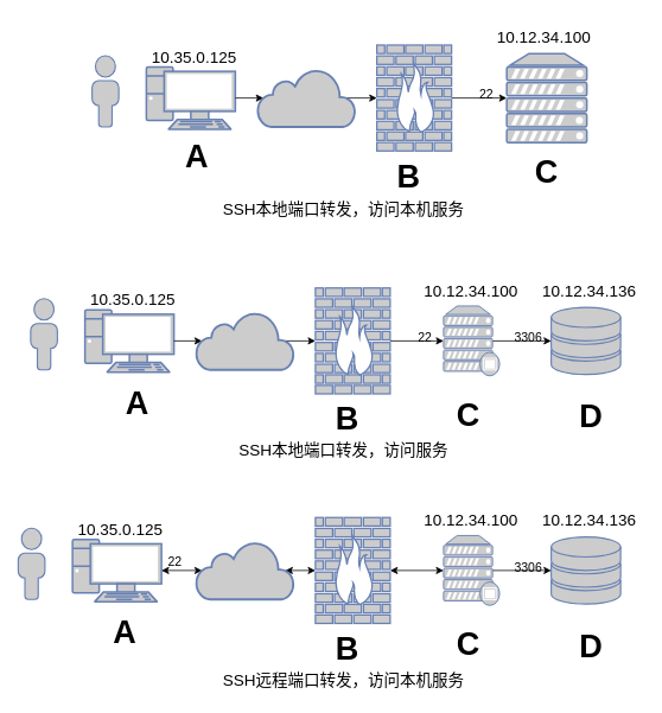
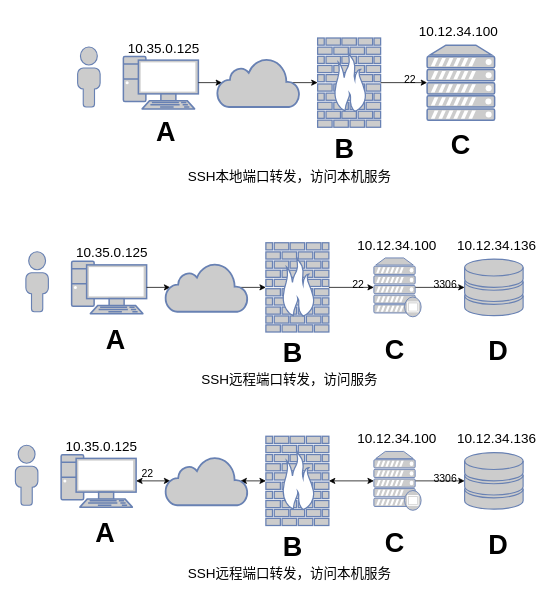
  <mxCell id="0" />
  <mxCell id="1" parent="0" />
  <mxCell id="2" value="" style="fontColor=#0066CC;verticalAlign=top;verticalLabelPosition=bottom;labelPosition=center;align=center;html=1;outlineConnect=0;fillColor=#CCCCCC;strokeColor=#6881B3;gradientColor=none;gradientDirection=north;strokeWidth=2;shape=mxgraph.networks.firewall;" parent="1" vertex="1"><mxGeometry x="423" y="50" width="84" height="119" as="geometry" /></mxCell>
  <mxCell id="3" value="" style="fontColor=#0066CC;verticalAlign=top;verticalLabelPosition=bottom;labelPosition=center;align=center;html=1;outlineConnect=0;fillColor=#CCCCCC;strokeColor=#6881B3;gradientColor=none;gradientDirection=north;strokeWidth=2;shape=mxgraph.networks.user_male;" parent="1" vertex="1"><mxGeometry x="103" y="62" width="30" height="80" as="geometry" /></mxCell>
  <mxCell id="4" value="" style="fontColor=#0066CC;verticalAlign=top;verticalLabelPosition=bottom;labelPosition=center;align=center;html=1;outlineConnect=0;fillColor=#CCCCCC;strokeColor=#6881B3;gradientColor=none;gradientDirection=north;strokeWidth=2;shape=mxgraph.networks.pc;" parent="1" vertex="1"><mxGeometry x="164" y="74.5" width="100" height="70" as="geometry" /></mxCell>
  <mxCell id="5" value="&lt;b&gt;&lt;font style=&quot;font-size: 36px;&quot;&gt;A&lt;/font&gt;&lt;/b&gt;" style="text;html=1;strokeColor=none;fillColor=none;align=center;verticalAlign=middle;whiteSpace=wrap;rounded=0;" parent="1" vertex="1"><mxGeometry x="196" y="149.5" width="50" height="50" as="geometry" /></mxCell>
  <mxCell id="6" value="&lt;b&gt;&lt;font style=&quot;font-size: 36px;&quot;&gt;C&lt;/font&gt;&lt;/b&gt;" style="text;html=1;strokeColor=none;fillColor=none;align=center;verticalAlign=middle;whiteSpace=wrap;rounded=0;" parent="1" vertex="1"><mxGeometry x="589" y="166.5" width="50" height="50" as="geometry" /></mxCell>
  <mxCell id="7" value="&lt;b&gt;&lt;font style=&quot;font-size: 36px;&quot;&gt;B&lt;/font&gt;&lt;/b&gt;" style="text;html=1;strokeColor=none;fillColor=none;align=center;verticalAlign=middle;whiteSpace=wrap;rounded=0;" parent="1" vertex="1"><mxGeometry x="434" y="172" width="50" height="50" as="geometry" /></mxCell>
  <mxCell id="8" value="" style="endArrow=classic;html=1;rounded=0;fontSize=36;exitX=1;exitY=0.5;exitDx=0;exitDy=0;exitPerimeter=0;entryX=0.06;entryY=0.5;entryDx=0;entryDy=0;entryPerimeter=0;" parent="1" source="4" target="15" edge="1"><mxGeometry width="50" height="50" relative="1" as="geometry"><mxPoint x="594" y="119.5" as="sourcePoint" /><mxPoint x="389" y="30.5" as="targetPoint" /></mxGeometry></mxCell>
  <mxCell id="9" value="" style="endArrow=classic;html=1;rounded=0;fontSize=36;exitX=0.91;exitY=0.5;exitDx=0;exitDy=0;exitPerimeter=0;" parent="1" source="15" target="2" edge="1"><mxGeometry width="50" height="50" relative="1" as="geometry"><mxPoint x="565" y="119.5" as="sourcePoint" /><mxPoint x="346" y="-33.5" as="targetPoint" /></mxGeometry></mxCell>
  <mxCell id="10" value="&lt;font style=&quot;font-size: 18px;&quot;&gt;10.12.34.100&lt;/font&gt;" style="text;html=1;strokeColor=none;fillColor=none;align=center;verticalAlign=middle;whiteSpace=wrap;rounded=0;fontSize=36;" parent="1" vertex="1"><mxGeometry x="551" y="20" width="120" height="30" as="geometry" /></mxCell>
  <mxCell id="11" value="&lt;font style=&quot;font-size: 18px;&quot;&gt;10.35.0.125&lt;/font&gt;" style="text;html=1;strokeColor=none;fillColor=none;align=center;verticalAlign=middle;whiteSpace=wrap;rounded=0;fontSize=36;" parent="1" vertex="1"><mxGeometry x="158" y="41.5" width="120" height="30" as="geometry" /></mxCell>
  <mxCell id="12" value="SSH本地端口转发，访问本机服务" style="text;html=1;strokeColor=none;fillColor=none;align=center;verticalAlign=middle;whiteSpace=wrap;rounded=0;fontSize=18;" parent="1" vertex="1"><mxGeometry x="243" y="220" width="286" height="30" as="geometry" /></mxCell>
  <mxCell id="13" value="" style="fontColor=#0066CC;verticalAlign=top;verticalLabelPosition=bottom;labelPosition=center;align=center;html=1;outlineConnect=0;fillColor=#CCCCCC;strokeColor=#6881B3;gradientColor=none;gradientDirection=north;strokeWidth=2;shape=mxgraph.networks.proxy_server;fontSize=18;" parent="1" vertex="1"><mxGeometry x="498" y="343.25" width="63" height="78.5" as="geometry" /></mxCell>
  <mxCell id="14" value="" style="fontColor=#0066CC;verticalAlign=top;verticalLabelPosition=bottom;labelPosition=center;align=center;html=1;outlineConnect=0;fillColor=#CCCCCC;strokeColor=#6881B3;gradientColor=none;gradientDirection=north;strokeWidth=2;shape=mxgraph.networks.server;fontSize=18;" parent="1" vertex="1"><mxGeometry x="569" y="59.5" width="90" height="100" as="geometry" /></mxCell>
  <mxCell id="15" value="" style="html=1;outlineConnect=0;fillColor=#CCCCCC;strokeColor=#6881B3;gradientColor=none;gradientDirection=north;strokeWidth=2;shape=mxgraph.networks.cloud;fontColor=#ffffff;" parent="1" vertex="1"><mxGeometry x="289" y="77" width="110" height="65" as="geometry" /></mxCell>
  <mxCell id="16" value="" style="endArrow=classic;html=1;rounded=0;fontSize=36;exitX=1;exitY=0.5;exitDx=0;exitDy=0;exitPerimeter=0;" parent="1" source="2" target="14" edge="1"><mxGeometry width="50" height="50" relative="1" as="geometry"><mxPoint x="370.1" y="119.5" as="sourcePoint" /><mxPoint x="433" y="119.5" as="targetPoint" /></mxGeometry></mxCell>
  <mxCell id="17" value="&lt;font style=&quot;font-size: 14px;&quot;&gt;22&lt;/font&gt;" style="text;html=1;strokeColor=none;fillColor=none;align=center;verticalAlign=middle;whiteSpace=wrap;rounded=0;fontSize=36;" parent="1" vertex="1"><mxGeometry x="532" y="86.5" width="29" height="22" as="geometry" /></mxCell>
  <mxCell id="18" value="" style="fontColor=#0066CC;verticalAlign=top;verticalLabelPosition=bottom;labelPosition=center;align=center;html=1;outlineConnect=0;fillColor=#CCCCCC;strokeColor=#6881B3;gradientColor=none;gradientDirection=north;strokeWidth=2;shape=mxgraph.networks.firewall;" parent="1" vertex="1"><mxGeometry x="354" y="323" width="84" height="119" as="geometry" /></mxCell>
  <mxCell id="19" value="" style="fontColor=#0066CC;verticalAlign=top;verticalLabelPosition=bottom;labelPosition=center;align=center;html=1;outlineConnect=0;fillColor=#CCCCCC;strokeColor=#6881B3;gradientColor=none;gradientDirection=north;strokeWidth=2;shape=mxgraph.networks.user_male;" parent="1" vertex="1"><mxGeometry x="34" y="335" width="30" height="80" as="geometry" /></mxCell>
  <mxCell id="20" value="" style="fontColor=#0066CC;verticalAlign=top;verticalLabelPosition=bottom;labelPosition=center;align=center;html=1;outlineConnect=0;fillColor=#CCCCCC;strokeColor=#6881B3;gradientColor=none;gradientDirection=north;strokeWidth=2;shape=mxgraph.networks.pc;" parent="1" vertex="1"><mxGeometry x="95" y="347.5" width="100" height="70" as="geometry" /></mxCell>
  <mxCell id="21" value="&lt;b&gt;&lt;font style=&quot;font-size: 36px;&quot;&gt;B&lt;/font&gt;&lt;/b&gt;" style="text;html=1;strokeColor=none;fillColor=none;align=center;verticalAlign=middle;whiteSpace=wrap;rounded=0;" parent="1" vertex="1"><mxGeometry x="365" y="445" width="50" height="50" as="geometry" /></mxCell>
  <mxCell id="22" value="" style="endArrow=classic;html=1;rounded=0;fontSize=36;exitX=1;exitY=0.5;exitDx=0;exitDy=0;exitPerimeter=0;entryX=0.06;entryY=0.5;entryDx=0;entryDy=0;entryPerimeter=0;" parent="1" source="20" target="26" edge="1"><mxGeometry width="50" height="50" relative="1" as="geometry"><mxPoint x="525" y="392.5" as="sourcePoint" /><mxPoint x="320" y="303.5" as="targetPoint" /></mxGeometry></mxCell>
  <mxCell id="23" value="" style="endArrow=classic;html=1;rounded=0;fontSize=36;exitX=0.91;exitY=0.5;exitDx=0;exitDy=0;exitPerimeter=0;" parent="1" source="26" target="18" edge="1"><mxGeometry width="50" height="50" relative="1" as="geometry"><mxPoint x="496" y="392.5" as="sourcePoint" /><mxPoint x="277" y="239.5" as="targetPoint" /></mxGeometry></mxCell>
  <mxCell id="24" value="&lt;font style=&quot;font-size: 18px;&quot;&gt;10.12.34.100&lt;/font&gt;" style="text;html=1;strokeColor=none;fillColor=none;align=center;verticalAlign=middle;whiteSpace=wrap;rounded=0;fontSize=36;" parent="1" vertex="1"><mxGeometry x="469" y="305" width="120" height="30" as="geometry" /></mxCell>
  <mxCell id="25" value="&lt;font style=&quot;font-size: 18px;&quot;&gt;10.35.0.125&lt;/font&gt;" style="text;html=1;strokeColor=none;fillColor=none;align=center;verticalAlign=middle;whiteSpace=wrap;rounded=0;fontSize=36;" parent="1" vertex="1"><mxGeometry x="89" y="314.5" width="120" height="30" as="geometry" /></mxCell>
  <mxCell id="26" value="" style="html=1;outlineConnect=0;fillColor=#CCCCCC;strokeColor=#6881B3;gradientColor=none;gradientDirection=north;strokeWidth=2;shape=mxgraph.networks.cloud;fontColor=#ffffff;" parent="1" vertex="1"><mxGeometry x="220" y="350" width="110" height="65" as="geometry" /></mxCell>
  <mxCell id="27" value="" style="endArrow=classic;html=1;rounded=0;fontSize=36;exitX=1;exitY=0.5;exitDx=0;exitDy=0;exitPerimeter=0;entryX=0;entryY=0.5;entryDx=0;entryDy=0;entryPerimeter=0;" parent="1" source="18" target="13" edge="1"><mxGeometry width="50" height="50" relative="1" as="geometry"><mxPoint x="301.1" y="392.5" as="sourcePoint" /><mxPoint x="364" y="392.5" as="targetPoint" /></mxGeometry></mxCell>
  <mxCell id="28" value="&lt;font style=&quot;font-size: 14px;&quot;&gt;22&lt;/font&gt;" style="text;html=1;strokeColor=none;fillColor=none;align=center;verticalAlign=middle;whiteSpace=wrap;rounded=0;fontSize=36;" parent="1" vertex="1"><mxGeometry x="463" y="359.5" width="29" height="22" as="geometry" /></mxCell>
  <mxCell id="29" value="" style="fontColor=#0066CC;verticalAlign=top;verticalLabelPosition=bottom;labelPosition=center;align=center;html=1;outlineConnect=0;fillColor=#CCCCCC;strokeColor=#6881B3;gradientColor=none;gradientDirection=north;strokeWidth=2;shape=mxgraph.networks.storage;fontSize=14;" parent="1" vertex="1"><mxGeometry x="619" y="344.75" width="78" height="75.5" as="geometry" /></mxCell>
  <mxCell id="30" value="" style="endArrow=classic;html=1;rounded=0;fontSize=36;exitX=0.88;exitY=0.5;exitDx=0;exitDy=0;exitPerimeter=0;entryX=0;entryY=0.5;entryDx=0;entryDy=0;entryPerimeter=0;" parent="1" source="13" target="29" edge="1"><mxGeometry width="50" height="50" relative="1" as="geometry"><mxPoint x="448" y="392.5" as="sourcePoint" /><mxPoint x="508" y="392.5" as="targetPoint" /></mxGeometry></mxCell>
  <mxCell id="31" value="&lt;font style=&quot;font-size: 18px;&quot;&gt;10.12.34.136&lt;/font&gt;" style="text;html=1;strokeColor=none;fillColor=none;align=center;verticalAlign=middle;whiteSpace=wrap;rounded=0;fontSize=36;" parent="1" vertex="1"><mxGeometry x="602" y="305" width="120" height="30" as="geometry" /></mxCell>
  <mxCell id="32" value="&lt;font style=&quot;font-size: 14px;&quot;&gt;3306&lt;/font&gt;" style="text;html=1;strokeColor=none;fillColor=none;align=center;verticalAlign=middle;whiteSpace=wrap;rounded=0;fontSize=36;" parent="1" vertex="1"><mxGeometry x="579" y="359.5" width="29" height="22" as="geometry" /></mxCell>
- <mxCell id="33" value="SSH本地端口转发，访问服务" style="text;html=1;strokeColor=none;fillColor=none;align=center;verticalAlign=middle;whiteSpace=wrap;rounded=0;fontSize=18;" parent="1" vertex="1"><mxGeometry x="243" y="491" width="286" height="30" as="geometry" /></mxCell>
+ <mxCell id="33" value="SSH远程端口转发，访问服务" style="text;html=1;strokeColor=none;fillColor=none;align=center;verticalAlign=middle;whiteSpace=wrap;rounded=0;fontSize=18;" parent="1" vertex="1"><mxGeometry x="243" y="491" width="286" height="30" as="geometry" /></mxCell>
  <mxCell id="34" value="&lt;b&gt;&lt;font style=&quot;font-size: 36px;&quot;&gt;C&lt;/font&gt;&lt;/b&gt;" style="text;html=1;strokeColor=none;fillColor=none;align=center;verticalAlign=middle;whiteSpace=wrap;rounded=0;" parent="1" vertex="1"><mxGeometry x="501" y="440" width="50" height="50" as="geometry" /></mxCell>
  <mxCell id="35" value="&lt;b&gt;&lt;font style=&quot;font-size: 36px;&quot;&gt;D&lt;/font&gt;&lt;/b&gt;" style="text;html=1;strokeColor=none;fillColor=none;align=center;verticalAlign=middle;whiteSpace=wrap;rounded=0;" parent="1" vertex="1"><mxGeometry x="639" y="442" width="50" height="50" as="geometry" /></mxCell>
  <mxCell id="36" value="&lt;b&gt;&lt;font style=&quot;font-size: 36px;&quot;&gt;A&lt;/font&gt;&lt;/b&gt;" style="text;html=1;strokeColor=none;fillColor=none;align=center;verticalAlign=middle;whiteSpace=wrap;rounded=0;" parent="1" vertex="1"><mxGeometry x="129" y="427" width="50" height="50" as="geometry" /></mxCell>
  <mxCell id="37" value="" style="fontColor=#0066CC;verticalAlign=top;verticalLabelPosition=bottom;labelPosition=center;align=center;html=1;outlineConnect=0;fillColor=#CCCCCC;strokeColor=#6881B3;gradientColor=none;gradientDirection=north;strokeWidth=2;shape=mxgraph.networks.proxy_server;fontSize=18;" parent="1" vertex="1"><mxGeometry x="498" y="601.25" width="63" height="78.5" as="geometry" /></mxCell>
  <mxCell id="38" value="" style="fontColor=#0066CC;verticalAlign=top;verticalLabelPosition=bottom;labelPosition=center;align=center;html=1;outlineConnect=0;fillColor=#CCCCCC;strokeColor=#6881B3;gradientColor=none;gradientDirection=north;strokeWidth=2;shape=mxgraph.networks.firewall;" parent="1" vertex="1"><mxGeometry x="354" y="581" width="84" height="119" as="geometry" /></mxCell>
  <mxCell id="39" value="" style="fontColor=#0066CC;verticalAlign=top;verticalLabelPosition=bottom;labelPosition=center;align=center;html=1;outlineConnect=0;fillColor=#CCCCCC;strokeColor=#6881B3;gradientColor=none;gradientDirection=north;strokeWidth=2;shape=mxgraph.networks.user_male;" parent="1" vertex="1"><mxGeometry x="20" y="593" width="30" height="80" as="geometry" /></mxCell>
  <mxCell id="40" value="" style="fontColor=#0066CC;verticalAlign=top;verticalLabelPosition=bottom;labelPosition=center;align=center;html=1;outlineConnect=0;fillColor=#CCCCCC;strokeColor=#6881B3;gradientColor=none;gradientDirection=north;strokeWidth=2;shape=mxgraph.networks.pc;" parent="1" vertex="1"><mxGeometry x="81" y="605.5" width="100" height="70" as="geometry" /></mxCell>
  <mxCell id="41" value="&lt;b&gt;&lt;font style=&quot;font-size: 36px;&quot;&gt;B&lt;/font&gt;&lt;/b&gt;" style="text;html=1;strokeColor=none;fillColor=none;align=center;verticalAlign=middle;whiteSpace=wrap;rounded=0;" parent="1" vertex="1"><mxGeometry x="365" y="703" width="50" height="50" as="geometry" /></mxCell>
  <mxCell id="42" value="" style="endArrow=classic;html=1;rounded=0;fontSize=36;exitX=1;exitY=0.5;exitDx=0;exitDy=0;exitPerimeter=0;entryX=0.06;entryY=0.5;entryDx=0;entryDy=0;entryPerimeter=0;startArrow=classic;startFill=1;" parent="1" source="40" target="46" edge="1"><mxGeometry width="50" height="50" relative="1" as="geometry"><mxPoint x="525" y="650.5" as="sourcePoint" /><mxPoint x="320" y="561.5" as="targetPoint" /></mxGeometry></mxCell>
  <mxCell id="43" value="" style="endArrow=classic;html=1;rounded=0;fontSize=36;exitX=0.91;exitY=0.5;exitDx=0;exitDy=0;exitPerimeter=0;startArrow=classic;startFill=1;" parent="1" source="46" target="38" edge="1"><mxGeometry width="50" height="50" relative="1" as="geometry"><mxPoint x="496" y="650.5" as="sourcePoint" /><mxPoint x="277" y="497.5" as="targetPoint" /></mxGeometry></mxCell>
  <mxCell id="44" value="&lt;font style=&quot;font-size: 18px;&quot;&gt;10.12.34.100&lt;/font&gt;" style="text;html=1;strokeColor=none;fillColor=none;align=center;verticalAlign=middle;whiteSpace=wrap;rounded=0;fontSize=36;" parent="1" vertex="1"><mxGeometry x="469" y="563" width="120" height="30" as="geometry" /></mxCell>
  <mxCell id="45" value="&lt;font style=&quot;font-size: 18px;&quot;&gt;10.35.0.125&lt;/font&gt;" style="text;html=1;strokeColor=none;fillColor=none;align=center;verticalAlign=middle;whiteSpace=wrap;rounded=0;fontSize=36;" parent="1" vertex="1"><mxGeometry x="75" y="572.5" width="120" height="30" as="geometry" /></mxCell>
  <mxCell id="46" value="" style="html=1;outlineConnect=0;fillColor=#CCCCCC;strokeColor=#6881B3;gradientColor=none;gradientDirection=north;strokeWidth=2;shape=mxgraph.networks.cloud;fontColor=#ffffff;" parent="1" vertex="1"><mxGeometry x="220" y="608" width="110" height="65" as="geometry" /></mxCell>
  <mxCell id="47" value="" style="endArrow=classic;html=1;rounded=0;fontSize=36;exitX=1;exitY=0.5;exitDx=0;exitDy=0;exitPerimeter=0;entryX=0;entryY=0.5;entryDx=0;entryDy=0;entryPerimeter=0;startArrow=classic;startFill=1;" parent="1" source="38" target="37" edge="1"><mxGeometry width="50" height="50" relative="1" as="geometry"><mxPoint x="301.1" y="650.5" as="sourcePoint" /><mxPoint x="364" y="650.5" as="targetPoint" /></mxGeometry></mxCell>
  <mxCell id="48" value="&lt;font style=&quot;font-size: 14px;&quot;&gt;22&lt;/font&gt;" style="text;html=1;strokeColor=none;fillColor=none;align=center;verticalAlign=middle;whiteSpace=wrap;rounded=0;fontSize=36;" parent="1" vertex="1"><mxGeometry x="181.5" y="612" width="29" height="22" as="geometry" /></mxCell>
  <mxCell id="49" value="" style="fontColor=#0066CC;verticalAlign=top;verticalLabelPosition=bottom;labelPosition=center;align=center;html=1;outlineConnect=0;fillColor=#CCCCCC;strokeColor=#6881B3;gradientColor=none;gradientDirection=north;strokeWidth=2;shape=mxgraph.networks.storage;fontSize=14;" parent="1" vertex="1"><mxGeometry x="619" y="602.75" width="78" height="75.5" as="geometry" /></mxCell>
  <mxCell id="50" value="" style="endArrow=classic;html=1;rounded=0;fontSize=36;exitX=0.88;exitY=0.5;exitDx=0;exitDy=0;exitPerimeter=0;entryX=0;entryY=0.5;entryDx=0;entryDy=0;entryPerimeter=0;" parent="1" source="37" target="49" edge="1"><mxGeometry width="50" height="50" relative="1" as="geometry"><mxPoint x="448" y="650.5" as="sourcePoint" /><mxPoint x="508" y="650.5" as="targetPoint" /></mxGeometry></mxCell>
  <mxCell id="51" value="&lt;font style=&quot;font-size: 18px;&quot;&gt;10.12.34.136&lt;/font&gt;" style="text;html=1;strokeColor=none;fillColor=none;align=center;verticalAlign=middle;whiteSpace=wrap;rounded=0;fontSize=36;" parent="1" vertex="1"><mxGeometry x="602" y="563" width="120" height="30" as="geometry" /></mxCell>
  <mxCell id="52" value="&lt;font style=&quot;font-size: 14px;&quot;&gt;3306&lt;/font&gt;" style="text;html=1;strokeColor=none;fillColor=none;align=center;verticalAlign=middle;whiteSpace=wrap;rounded=0;fontSize=36;" parent="1" vertex="1"><mxGeometry x="579" y="617.5" width="29" height="22" as="geometry" /></mxCell>
  <mxCell id="53" value="SSH远程端口转发，访问本机服务" style="text;html=1;strokeColor=none;fillColor=none;align=center;verticalAlign=middle;whiteSpace=wrap;rounded=0;fontSize=18;" parent="1" vertex="1"><mxGeometry x="243" y="749" width="286" height="30" as="geometry" /></mxCell>
  <mxCell id="54" value="&lt;b&gt;&lt;font style=&quot;font-size: 36px;&quot;&gt;C&lt;/font&gt;&lt;/b&gt;" style="text;html=1;strokeColor=none;fillColor=none;align=center;verticalAlign=middle;whiteSpace=wrap;rounded=0;" parent="1" vertex="1"><mxGeometry x="501" y="698" width="50" height="50" as="geometry" /></mxCell>
  <mxCell id="55" value="&lt;b&gt;&lt;font style=&quot;font-size: 36px;&quot;&gt;D&lt;/font&gt;&lt;/b&gt;" style="text;html=1;strokeColor=none;fillColor=none;align=center;verticalAlign=middle;whiteSpace=wrap;rounded=0;" parent="1" vertex="1"><mxGeometry x="639" y="700" width="50" height="50" as="geometry" /></mxCell>
  <mxCell id="56" value="&lt;b&gt;&lt;font style=&quot;font-size: 36px;&quot;&gt;A&lt;/font&gt;&lt;/b&gt;" style="text;html=1;strokeColor=none;fillColor=none;align=center;verticalAlign=middle;whiteSpace=wrap;rounded=0;" parent="1" vertex="1"><mxGeometry x="115" y="685" width="50" height="50" as="geometry" /></mxCell>
